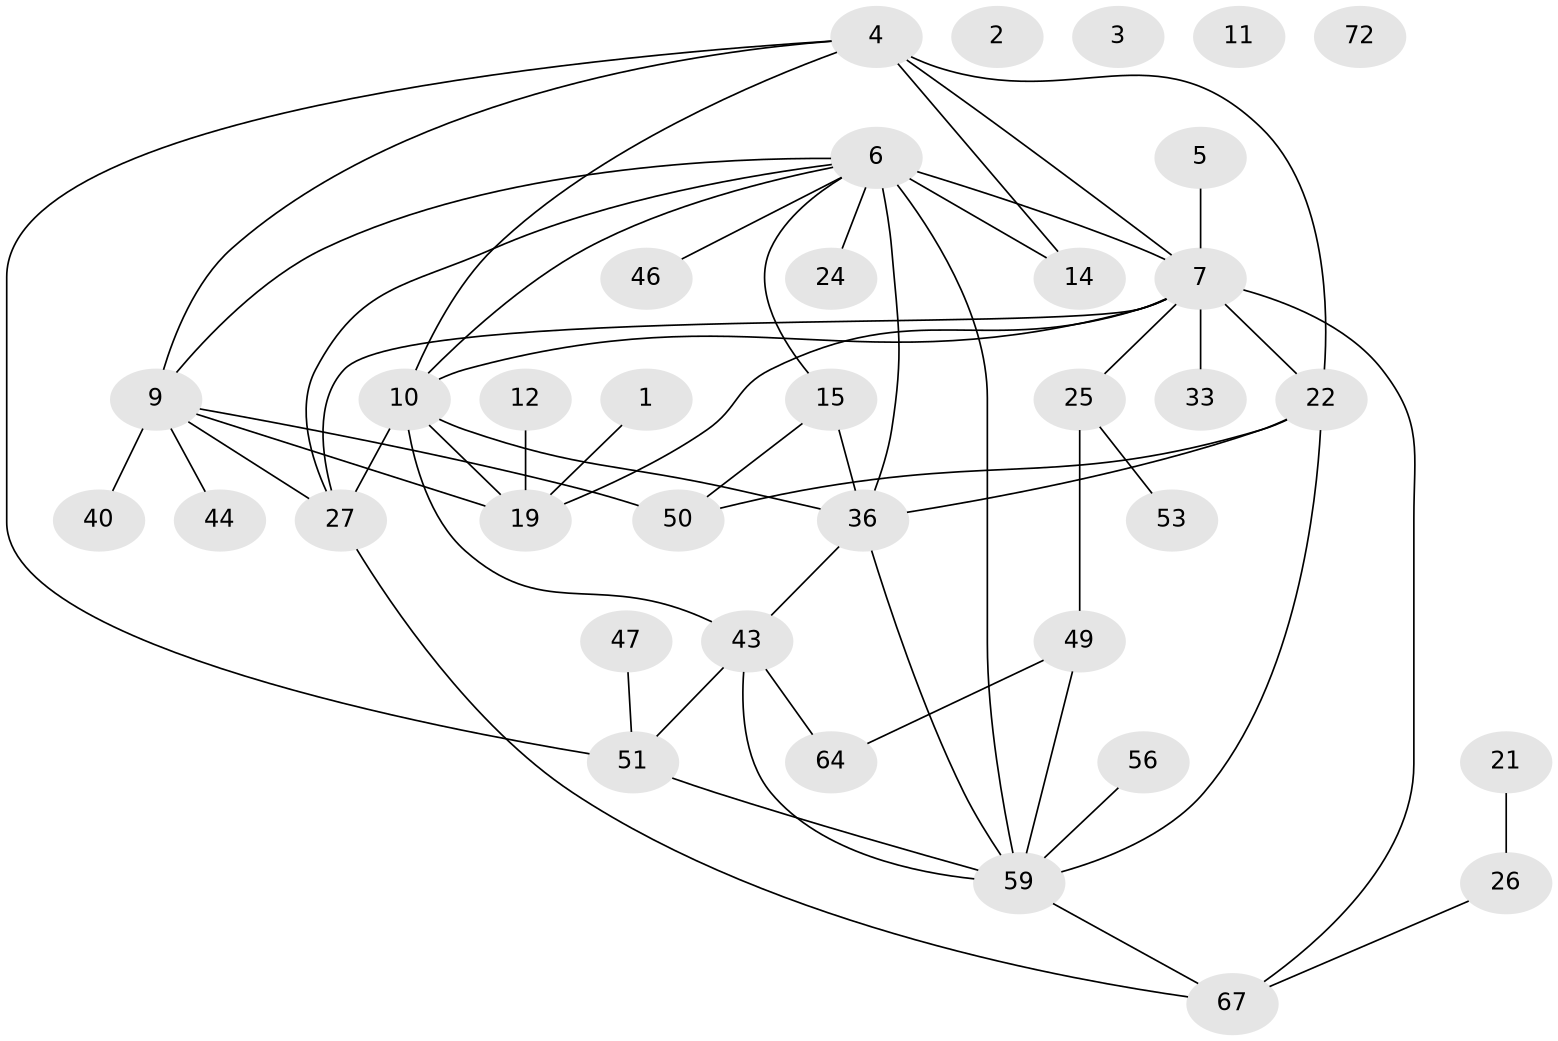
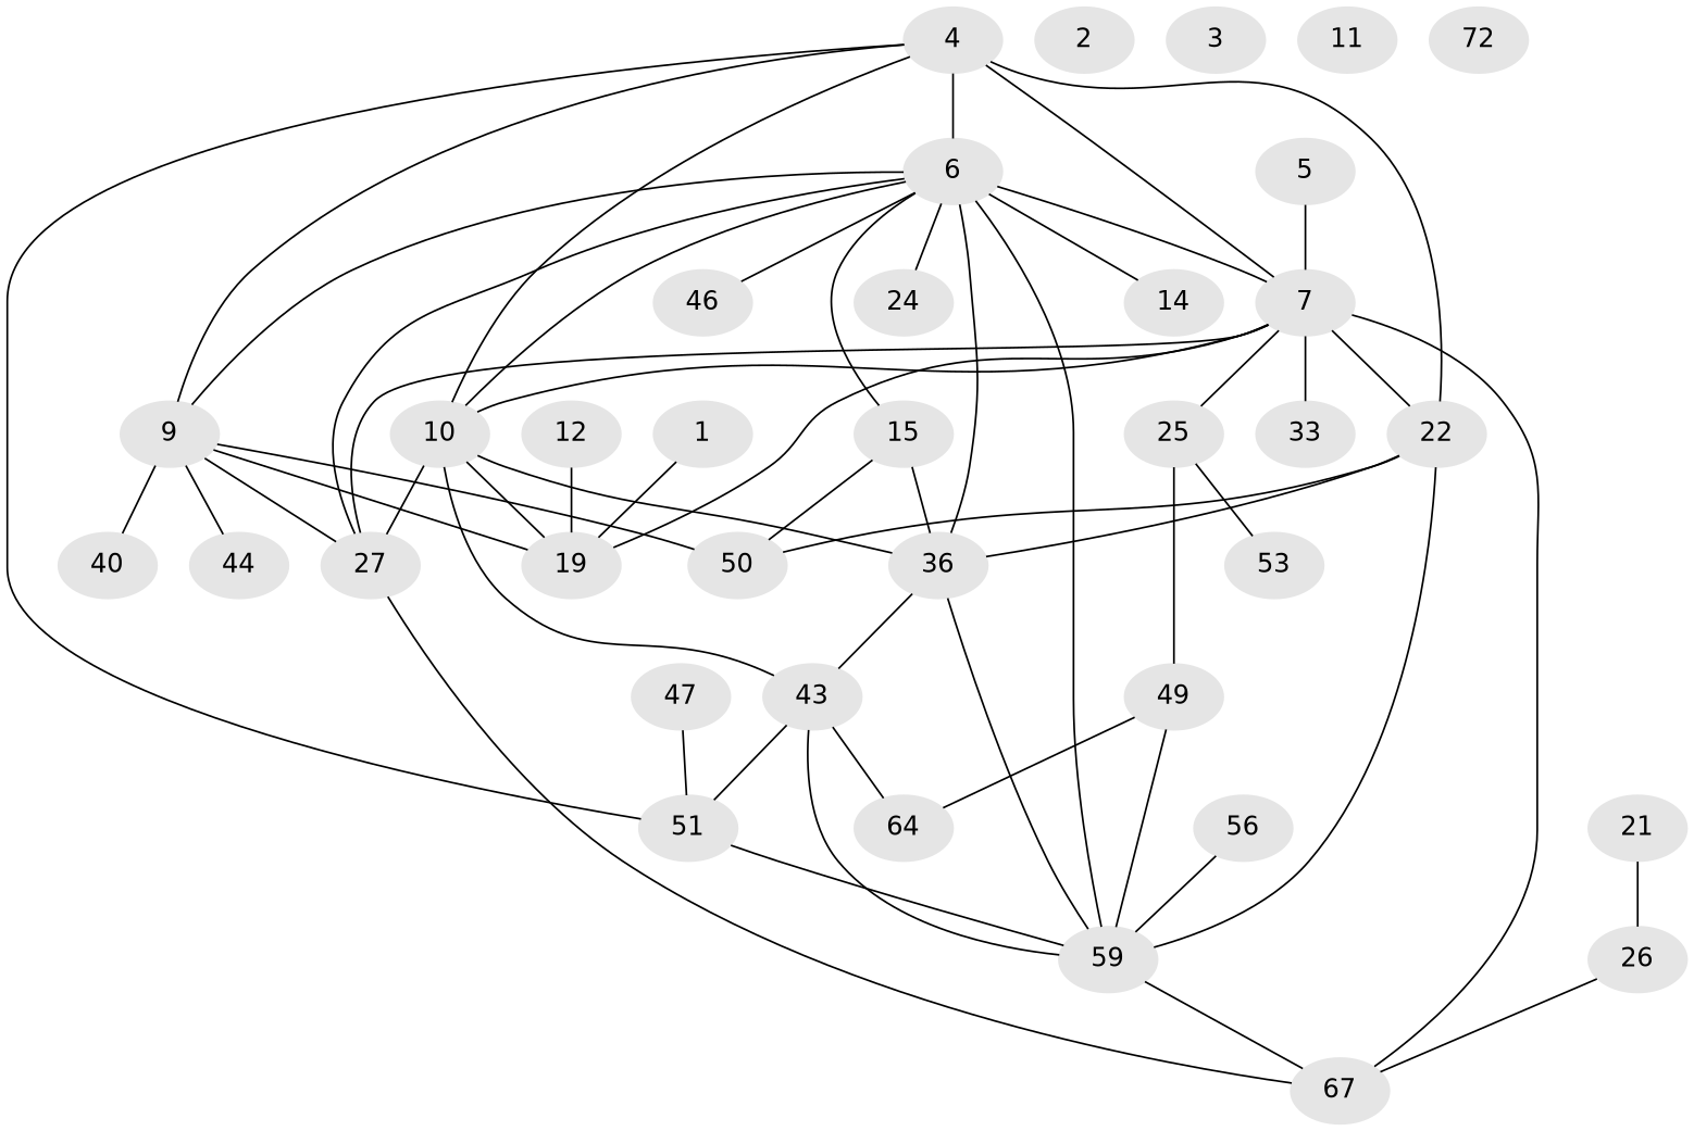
  graph {
    fontname="DejaVu Sans"
    node [color=gray90 fontname="DejaVu Sans" style=filled]
    edge [fontname="DejaVu Sans"]
    19 [super="+32+23"]
    1
    2
    3
    4 [super="+13+29+34+45"]
    6 [super="+52+28+18"]
    7 [super="+42+8+60"]
    9 [super="+39"]
    10 [super="+41+54+69"]
    22 [super="+66"]
    51
    14 [super="+20"]
    15
    24
    27 [super="+35+30"]
    36 [super="+63+38"]
    46
    59 [super="+65+68"]
    25 [super="+37"]
    33
    67 [super="+71"]
    40
    44
    50 [super="+62"]
    43 [super="+55"]
    5
    49 [super="+58"]
    53
    64
    11
    12 [super="+17"]
    21 [super="+31"]
    26
    47
    56
    72
    1 -- 19
-   4 -- 14 [weight=2]
+   4 -- 6 [weight=2]
    4 -- 7 [weight=2]
    4 -- 9 [weight=2]
    4 -- 10
    4 -- 22
    4 -- 51
    6 -- 7 [weight=2]
    6 -- 9
    6 -- 10
    6 -- 14
    6 -- 15
    6 -- 24
    6 -- 27
    6 -- 36
    6 -- 46
    6 -- 59
    7 -- 19
    7 -- 10
    7 -- 22 [weight=2]
    7 -- 27
    7 -- 25 [weight=2]
    7 -- 33
    7 -- 67
    9 -- 19 [weight=2]
    9 -- 27
    9 -- 40
    9 -- 44
    9 -- 50 [weight=2]
    10 -- 19
    10 -- 27
    10 -- 36
    10 -- 43
    22 -- 36
    22 -- 59
    22 -- 50
    51 -- 59
    15 -- 36
    15 -- 50
    27 -- 67
    36 -- 59
    36 -- 43
    59 -- 67
    25 -- 49
    25 -- 53
    43 -- 51
    43 -- 59
    43 -- 64
    5 -- 7
    49 -- 59
    49 -- 64
    12 -- 19
    21 -- 26
    26 -- 67
    47 -- 51
    56 -- 59
  }
